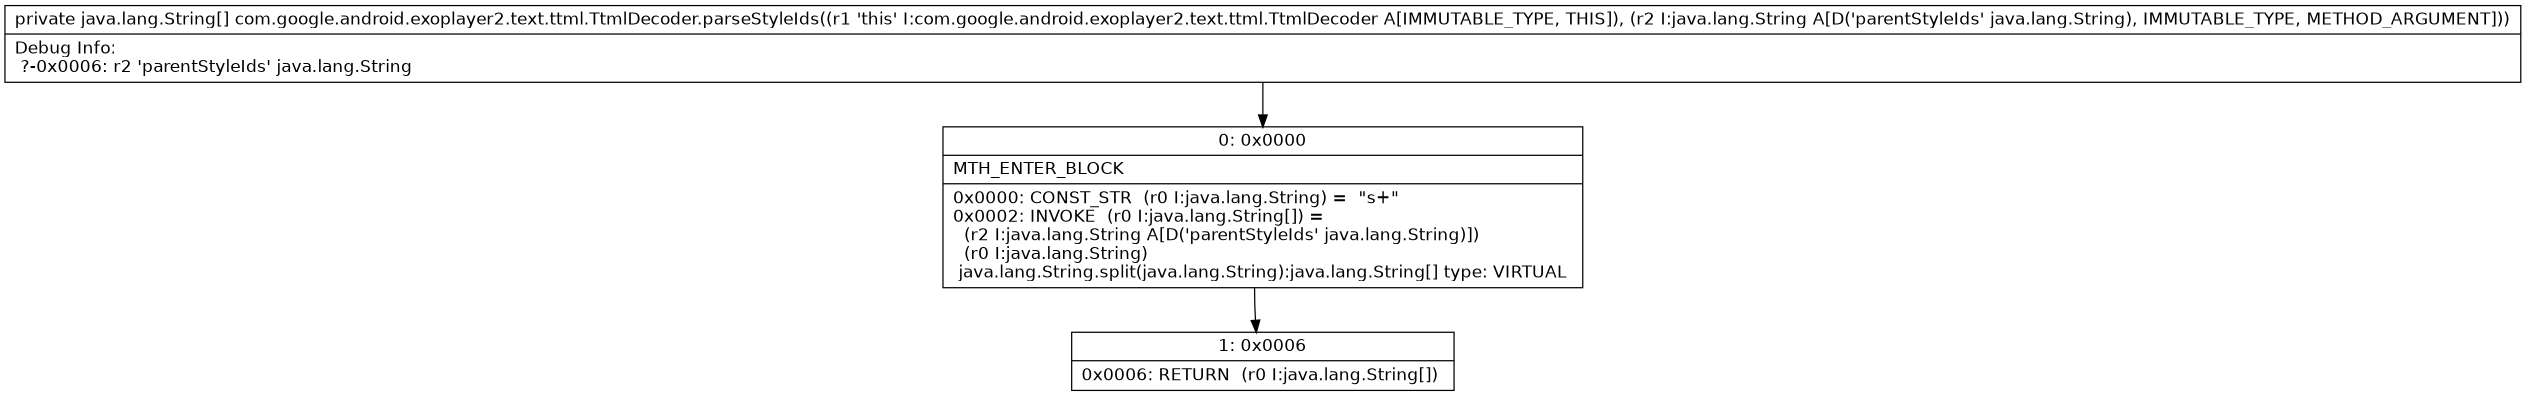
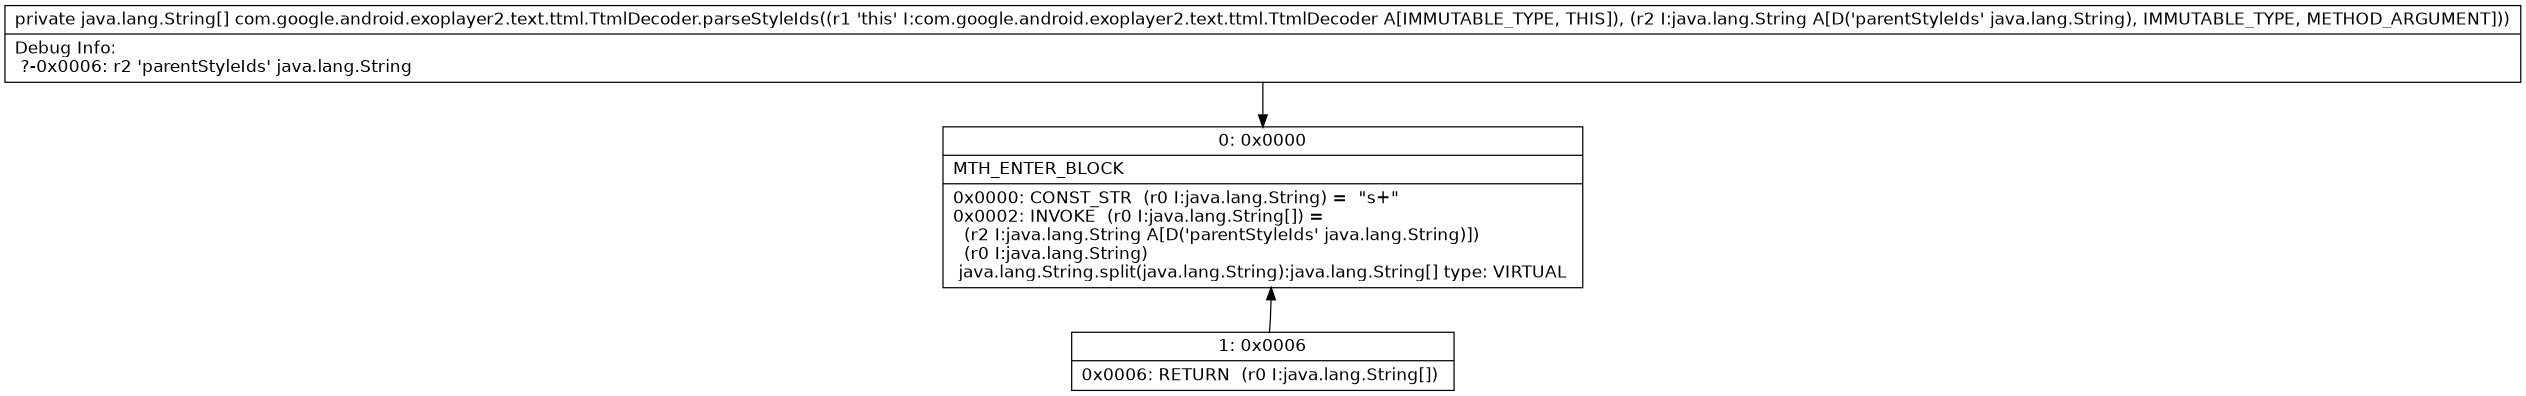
  digraph {
    fontname="DejaVu Sans"
    node [shape=record fontname="DejaVu Sans"]
    edge [fontname="DejaVu Sans"]
    n1 [label="{0\:\ 0x0000|MTH_ENTER_BLOCK\l|0x0000: CONST_STR  (r0 I:java.lang.String) =  \"s+\" \l0x0002: INVOKE  (r0 I:java.lang.String[]) = \l  (r2 I:java.lang.String A[D('parentStyleIds' java.lang.String)])\l  (r0 I:java.lang.String)\l java.lang.String.split(java.lang.String):java.lang.String[] type: VIRTUAL \l}"]
    n2 [label="{1\:\ 0x0006|0x0006: RETURN  (r0 I:java.lang.String[]) \l}"]
    n3 [label="{private java.lang.String[] com.google.android.exoplayer2.text.ttml.TtmlDecoder.parseStyleIds((r1 'this' I:com.google.android.exoplayer2.text.ttml.TtmlDecoder A[IMMUTABLE_TYPE, THIS]), (r2 I:java.lang.String A[D('parentStyleIds' java.lang.String), IMMUTABLE_TYPE, METHOD_ARGUMENT]))  | Debug Info:\l  ?\-0x0006: r2 'parentStyleIds' java.lang.String\l}"]
-   n1 -> n2
+   n2 -> n1
    n3 -> n1
  }
